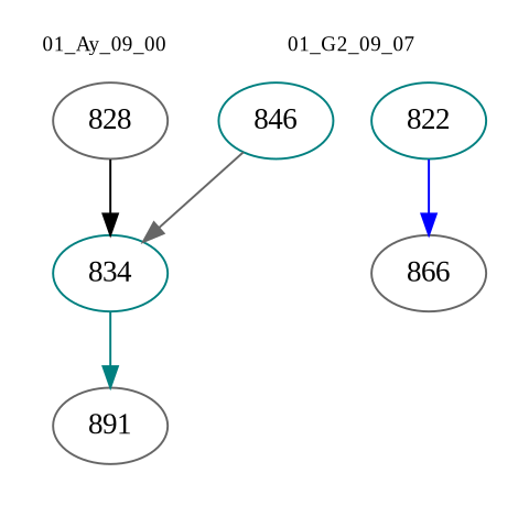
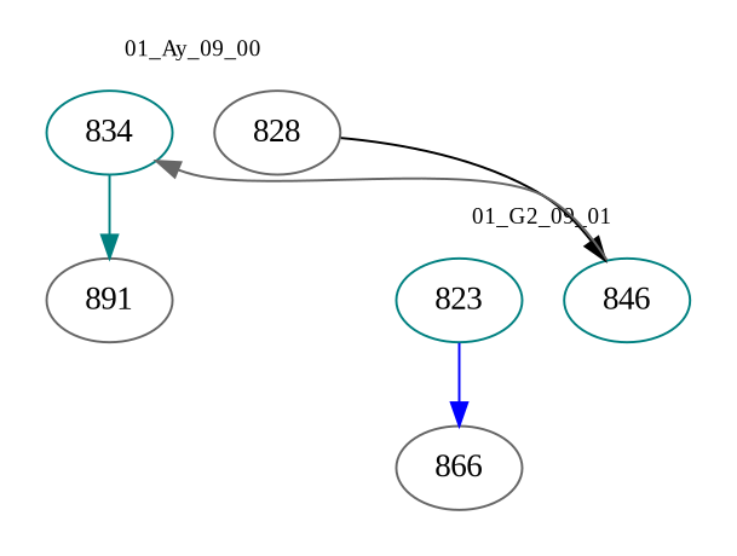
  digraph {
    fontname="Liberation Serif"
    node [color=gray40 fontname="Liberation Serif"]
    edge [fontname="Liberation Serif"]
    n1 [label=828]
    n2 [color=teal label=834]
    n3 [label=891]
    n4 [color=teal label=846]
-   n5 [color=teal label=822]
+   n5 [color=teal label=823]
    n6 [label=866]
    subgraph cluster_1 {
      color=white
      fontsize=10
      label="01_Ay_09_00"
      n1
      n2
      n3
    }
    subgraph cluster_2 {
      color=white
      fontsize=10
-     label="01_G2_09_07"
+     label="01_G2_09_01"
      n4
      n5
      n6
    }
-   n1 -> n2 [color=black]
+   n1 -> n4 [color=black]
    n2 -> n3 [color=teal]
    n4 -> n2 [color=gray40]
    n5 -> n6 [color=blue]
  }
